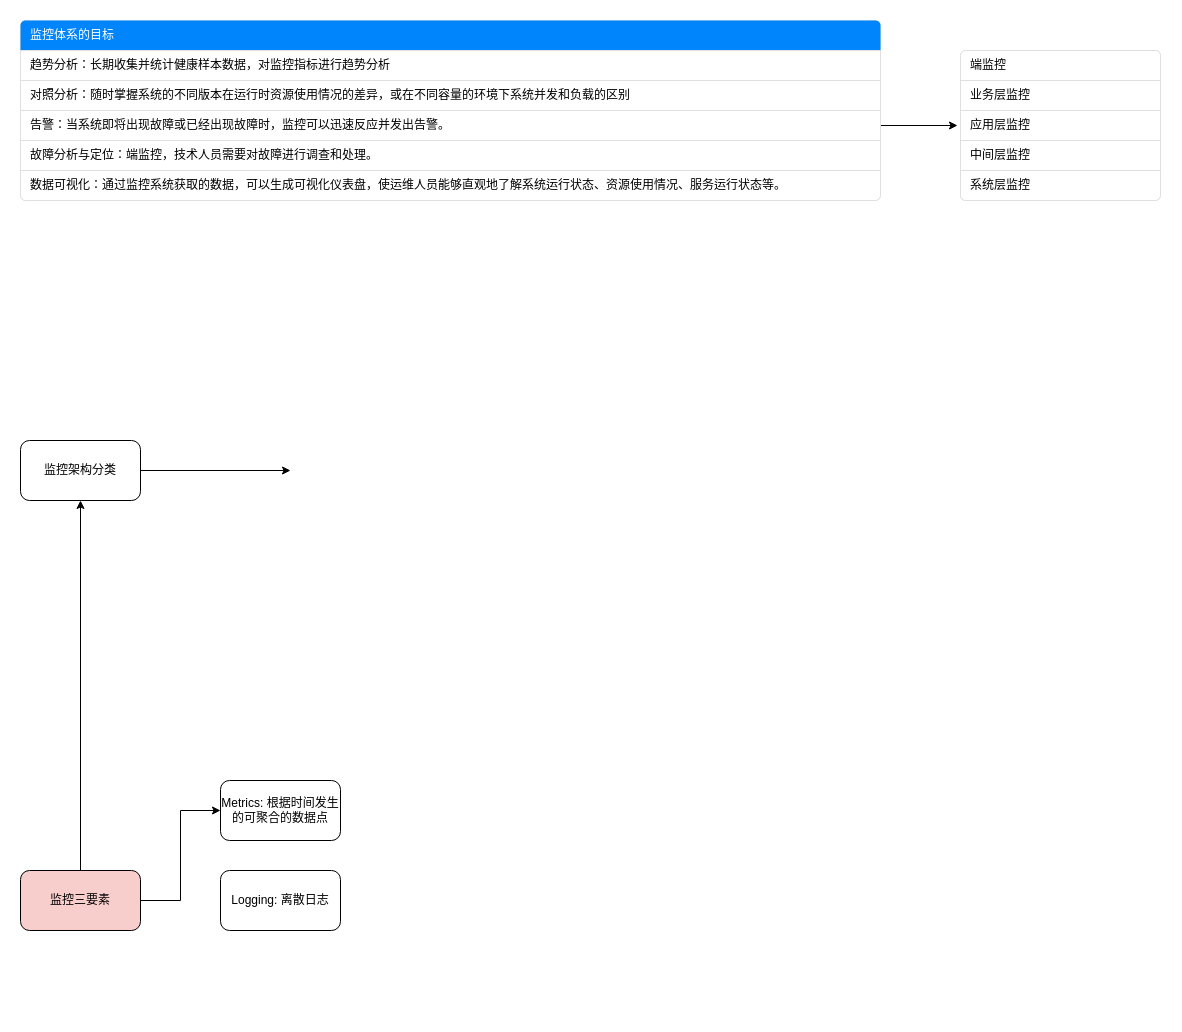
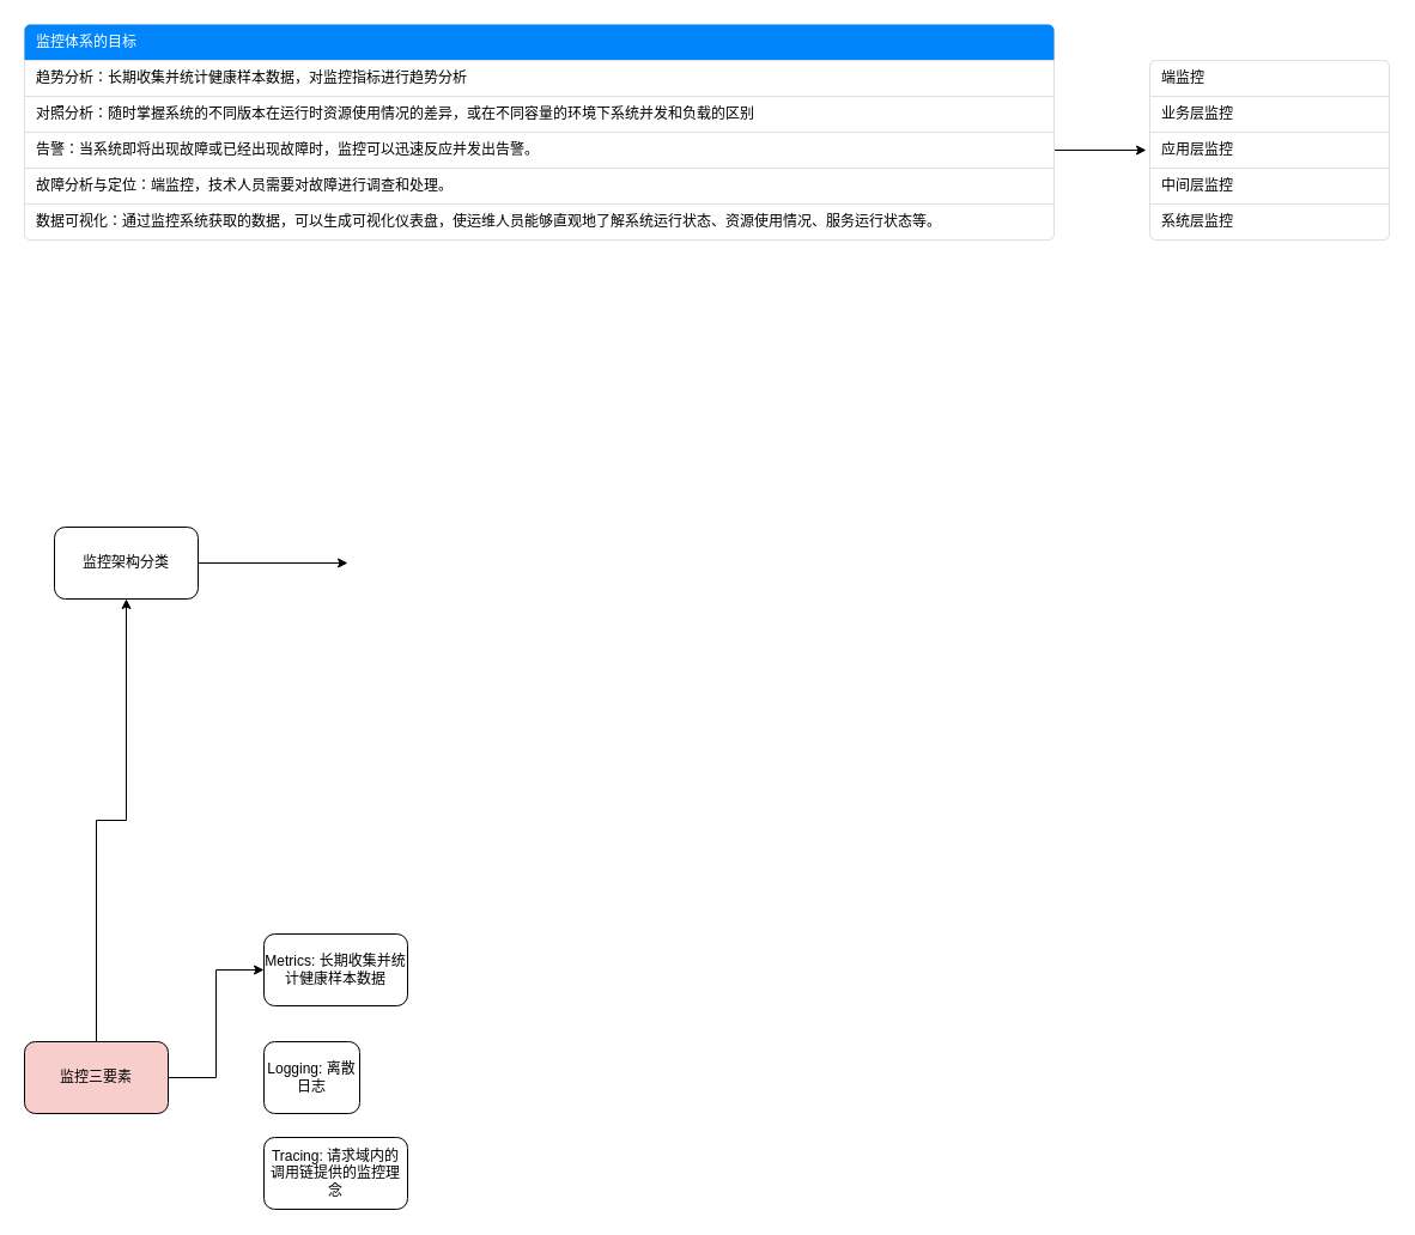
  <mxCell id="0" />
  <mxCell id="1" parent="0" />
  <mxCell id="2" value="" style="html=1;shadow=0;dashed=0;shape=mxgraph.bootstrap.rrect;rSize=5;strokeColor=#DFDFDF;html=1;whiteSpace=wrap;fillColor=#FFFFFF;fontColor=#000000;" parent="1" vertex="1"><mxGeometry x="20" y="20" width="860" height="180" as="geometry" /></mxCell>
  <mxCell id="3" style="edgeStyle=orthogonalEdgeStyle;rounded=0;orthogonalLoop=1;jettySize=auto;html=1;entryX=-0.015;entryY=0.5;entryDx=0;entryDy=0;entryPerimeter=0;" parent="2" source="7" target="24" edge="1"><mxGeometry relative="1" as="geometry" /></mxCell>
  <mxCell id="4" value="监控体系的目标" style="html=1;shadow=0;dashed=0;shape=mxgraph.bootstrap.topButton;rSize=5;strokeColor=none;fillColor=#0085FC;fontColor=#ffffff;perimeter=none;whiteSpace=wrap;resizeWidth=1;align=left;spacing=10;" parent="2" vertex="1"><mxGeometry width="860" height="30" relative="1" as="geometry" /></mxCell>
  <mxCell id="5" value="趋势分析：长期收集并统计健康样本数据，对监控指标进行趋势分析" style="strokeColor=inherit;fillColor=inherit;gradientColor=inherit;fontColor=inherit;html=1;shadow=0;dashed=0;perimeter=none;whiteSpace=wrap;resizeWidth=1;align=left;spacing=10;" parent="2" vertex="1"><mxGeometry width="860" height="30" relative="1" as="geometry"><mxPoint y="30" as="offset" /></mxGeometry></mxCell>
  <mxCell id="6" value="对照分析：随时掌握系统的不同版本在运行时资源使用情况的差异，或在不同容量的环境下系统并发和负载的区别" style="strokeColor=inherit;fillColor=inherit;gradientColor=inherit;fontColor=inherit;html=1;shadow=0;dashed=0;perimeter=none;whiteSpace=wrap;resizeWidth=1;align=left;spacing=10;" parent="2" vertex="1"><mxGeometry width="860" height="30" relative="1" as="geometry"><mxPoint y="60" as="offset" /></mxGeometry></mxCell>
  <mxCell id="7" value="告警：当系统即将出现故障或已经出现故障时，监控可以迅速反应并发出告警。" style="strokeColor=inherit;fillColor=inherit;gradientColor=inherit;fontColor=inherit;html=1;shadow=0;dashed=0;perimeter=none;whiteSpace=wrap;resizeWidth=1;align=left;spacing=10;" parent="2" vertex="1"><mxGeometry width="860" height="30" relative="1" as="geometry"><mxPoint y="90" as="offset" /></mxGeometry></mxCell>
  <mxCell id="8" value="数据可视化：通过监控系统获取的数据，可以生成可视化仪表盘，使运维人员能够直观地了解系统运行状态、资源使用情况、服务运行状态等。" style="strokeColor=inherit;fillColor=inherit;gradientColor=inherit;fontColor=inherit;html=1;shadow=0;dashed=0;shape=mxgraph.bootstrap.bottomButton;rSize=5;perimeter=none;whiteSpace=wrap;resizeWidth=1;resizeHeight=0;align=left;spacing=10;" parent="2" vertex="1"><mxGeometry y="1" width="860" height="30" relative="1" as="geometry"><mxPoint y="-30" as="offset" /></mxGeometry></mxCell>
  <mxCell id="9" value="故障分析与定位：端监控，技术人员需要对故障进行调查和处理。" style="strokeColor=inherit;fillColor=inherit;gradientColor=inherit;fontColor=inherit;html=1;shadow=0;dashed=0;perimeter=none;whiteSpace=wrap;resizeWidth=1;align=left;spacing=10;" parent="2" vertex="1"><mxGeometry y="120" width="860" height="30" as="geometry" /></mxCell>
  <mxCell id="10" value="" style="group" parent="1" vertex="1" connectable="0"><mxGeometry x="20" y="780" width="320" height="230" as="geometry" /></mxCell>
  <mxCell id="11" value="监控三要素" style="rounded=1;whiteSpace=wrap;html=1;fillColor=#f8cecc;" parent="10" vertex="1"><mxGeometry y="90" width="120" height="60" as="geometry" /></mxCell>
- <mxCell id="12" value="Metrics: 根据时间发生的可聚合的数据点" style="rounded=1;whiteSpace=wrap;html=1;" parent="10" vertex="1"><mxGeometry x="200" width="120" height="60" as="geometry" /></mxCell>
- <mxCell id="13" value="Logging: 离散日志" style="rounded=1;whiteSpace=wrap;html=1;" parent="10" vertex="1"><mxGeometry x="200" y="90" width="120" height="60" as="geometry" /></mxCell>
+ <mxCell id="12" value="Metrics: 长期收集并统计健康样本数据" style="rounded=1;whiteSpace=wrap;html=1;" parent="10" vertex="1"><mxGeometry x="200" width="120" height="60" as="geometry" /></mxCell>
+ <mxCell id="13" value="Logging: 离散日志" style="rounded=1;whiteSpace=wrap;html=1;" parent="10" vertex="1"><mxGeometry x="200" y="90" width="80" height="60" as="geometry" /></mxCell>
+ <mxCell id="14" value="Tracing: 请求域内的调用链提供的监控理念" style="rounded=1;whiteSpace=wrap;html=1;" parent="10" vertex="1"><mxGeometry x="200" y="170" width="120" height="60" as="geometry" /></mxCell>
  <mxCell id="15" value="" style="edgeStyle=orthogonalEdgeStyle;rounded=0;orthogonalLoop=1;jettySize=auto;html=1;entryX=0;entryY=0.5;entryDx=0;entryDy=0;" parent="10" source="11" target="12" edge="1"><mxGeometry relative="1" as="geometry" /></mxCell>
  <mxCell id="16" style="edgeStyle=orthogonalEdgeStyle;rounded=0;orthogonalLoop=1;jettySize=auto;html=1;" parent="10" source="11" target="19" edge="1"><mxGeometry relative="1" as="geometry" /></mxCell>
  <mxCell id="17" value="" style="group" parent="1" vertex="1" connectable="0"><mxGeometry x="20" y="230" width="932.07" height="480" as="geometry" /></mxCell>
  <mxCell id="18" value="" style="shape=image;verticalLabelPosition=bottom;labelBackgroundColor=#ffffff;verticalAlign=top;aspect=fixed;imageAspect=0;image=https://res.weread.qq.com/wrepub/epub_34630839_4;" parent="17" vertex="1"><mxGeometry x="270" width="662.07" height="480" as="geometry" /></mxCell>
- <mxCell id="19" value="监控架构分类" style="rounded=1;whiteSpace=wrap;html=1;" parent="17" vertex="1"><mxGeometry y="210" width="120" height="60" as="geometry" /></mxCell>
+ <mxCell id="19" value="监控架构分类" style="rounded=1;whiteSpace=wrap;html=1;" parent="17" vertex="1"><mxGeometry x="25" y="210" width="120" height="60" as="geometry" /></mxCell>
  <mxCell id="20" style="edgeStyle=orthogonalEdgeStyle;rounded=0;orthogonalLoop=1;jettySize=auto;html=1;entryX=0;entryY=0.5;entryDx=0;entryDy=0;" parent="17" source="19" target="18" edge="1"><mxGeometry relative="1" as="geometry" /></mxCell>
  <mxCell id="21" value="" style="html=1;shadow=0;dashed=0;shape=mxgraph.bootstrap.rrect;rSize=5;strokeColor=#DFDFDF;html=1;whiteSpace=wrap;fillColor=#FFFFFF;fontColor=#000000;" parent="1" vertex="1"><mxGeometry x="960" y="50" width="200" height="150" as="geometry" /></mxCell>
  <mxCell id="22" value="端监控" style="strokeColor=inherit;fillColor=inherit;gradientColor=inherit;fontColor=inherit;html=1;shadow=0;dashed=0;shape=mxgraph.bootstrap.topButton;rSize=5;perimeter=none;whiteSpace=wrap;resizeWidth=1;align=left;spacing=10;" parent="21" vertex="1"><mxGeometry width="200" height="30" relative="1" as="geometry" /></mxCell>
  <mxCell id="23" value="业务层监控" style="strokeColor=inherit;fillColor=inherit;gradientColor=inherit;fontColor=inherit;html=1;shadow=0;dashed=0;perimeter=none;whiteSpace=wrap;resizeWidth=1;align=left;spacing=10;" parent="21" vertex="1"><mxGeometry width="200" height="30" relative="1" as="geometry"><mxPoint y="30" as="offset" /></mxGeometry></mxCell>
  <mxCell id="24" value="应用层监控" style="strokeColor=inherit;fillColor=inherit;gradientColor=inherit;fontColor=inherit;html=1;shadow=0;dashed=0;perimeter=none;whiteSpace=wrap;resizeWidth=1;align=left;spacing=10;" parent="21" vertex="1"><mxGeometry width="200" height="30" relative="1" as="geometry"><mxPoint y="60" as="offset" /></mxGeometry></mxCell>
  <mxCell id="25" value="中间层监控" style="strokeColor=inherit;fillColor=inherit;gradientColor=inherit;fontColor=inherit;html=1;shadow=0;dashed=0;perimeter=none;whiteSpace=wrap;resizeWidth=1;align=left;spacing=10;" parent="21" vertex="1"><mxGeometry width="200" height="30" relative="1" as="geometry"><mxPoint y="90" as="offset" /></mxGeometry></mxCell>
  <mxCell id="26" value="系统层监控" style="strokeColor=inherit;fillColor=inherit;gradientColor=inherit;fontColor=inherit;html=1;shadow=0;dashed=0;shape=mxgraph.bootstrap.bottomButton;rSize=5;perimeter=none;whiteSpace=wrap;resizeWidth=1;resizeHeight=0;align=left;spacing=10;" parent="21" vertex="1"><mxGeometry y="1" width="200" height="30" relative="1" as="geometry"><mxPoint y="-30" as="offset" /></mxGeometry></mxCell>
